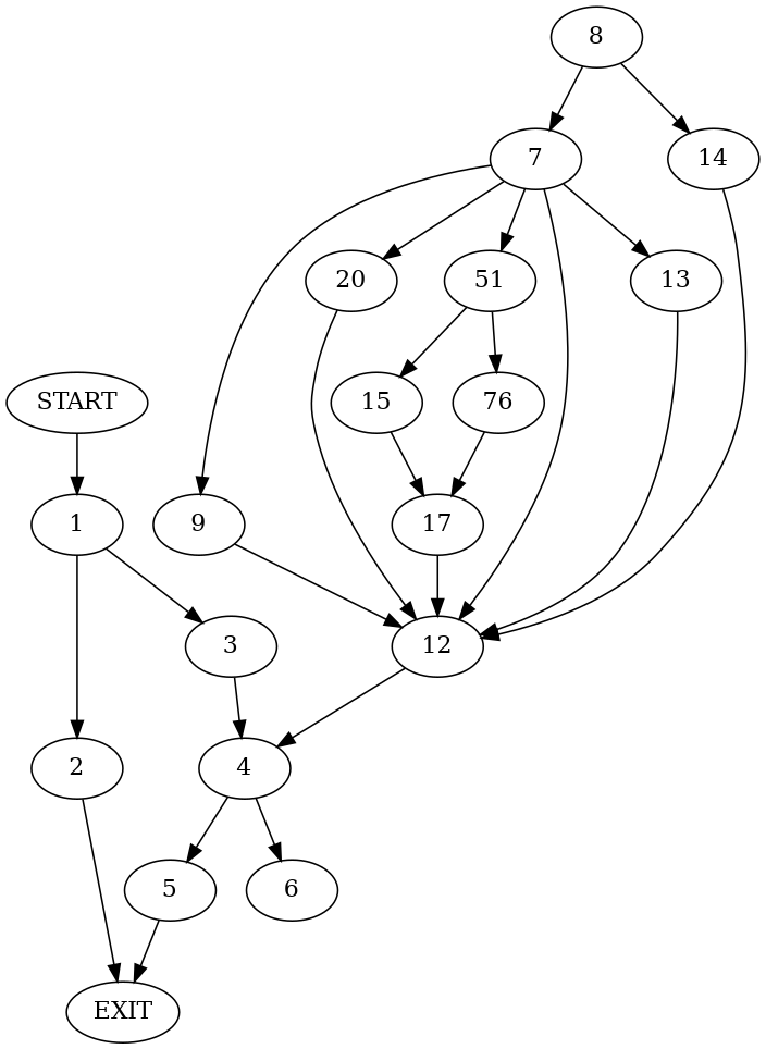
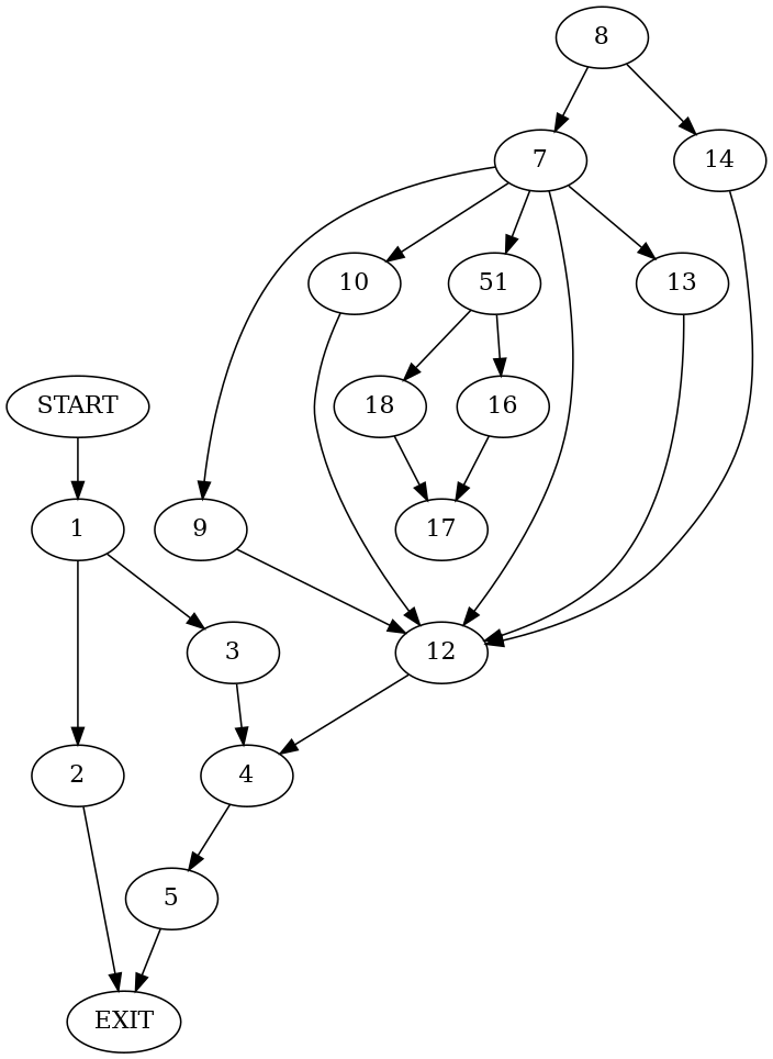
  digraph {
    n1 [label=START]
    1
    2
    3
    n5 [label=EXIT]
    4
    5
-   6
    7
    9
-   10 [label=20]
+   10
    n12 [label=51]
    12
    13
    8
    14
-   15
-   16 [label=76]
+   15 [label=18]
+   16
    17
    n1 -> 1
    1 -> 2
    1 -> 3
    2 -> n5
    3 -> 4
    4 -> 5
-   4 -> 6
    5 -> n5
    7 -> 9
    7 -> 10
    7 -> n12
    7 -> 12
    7 -> 13
    9 -> 12
    10 -> 12
    n12 -> 15
    n12 -> 16
    12 -> 4
    13 -> 12
    8 -> 7
    8 -> 14
    14 -> 12
    15 -> 17
    16 -> 17
-   17 -> 12
  }
